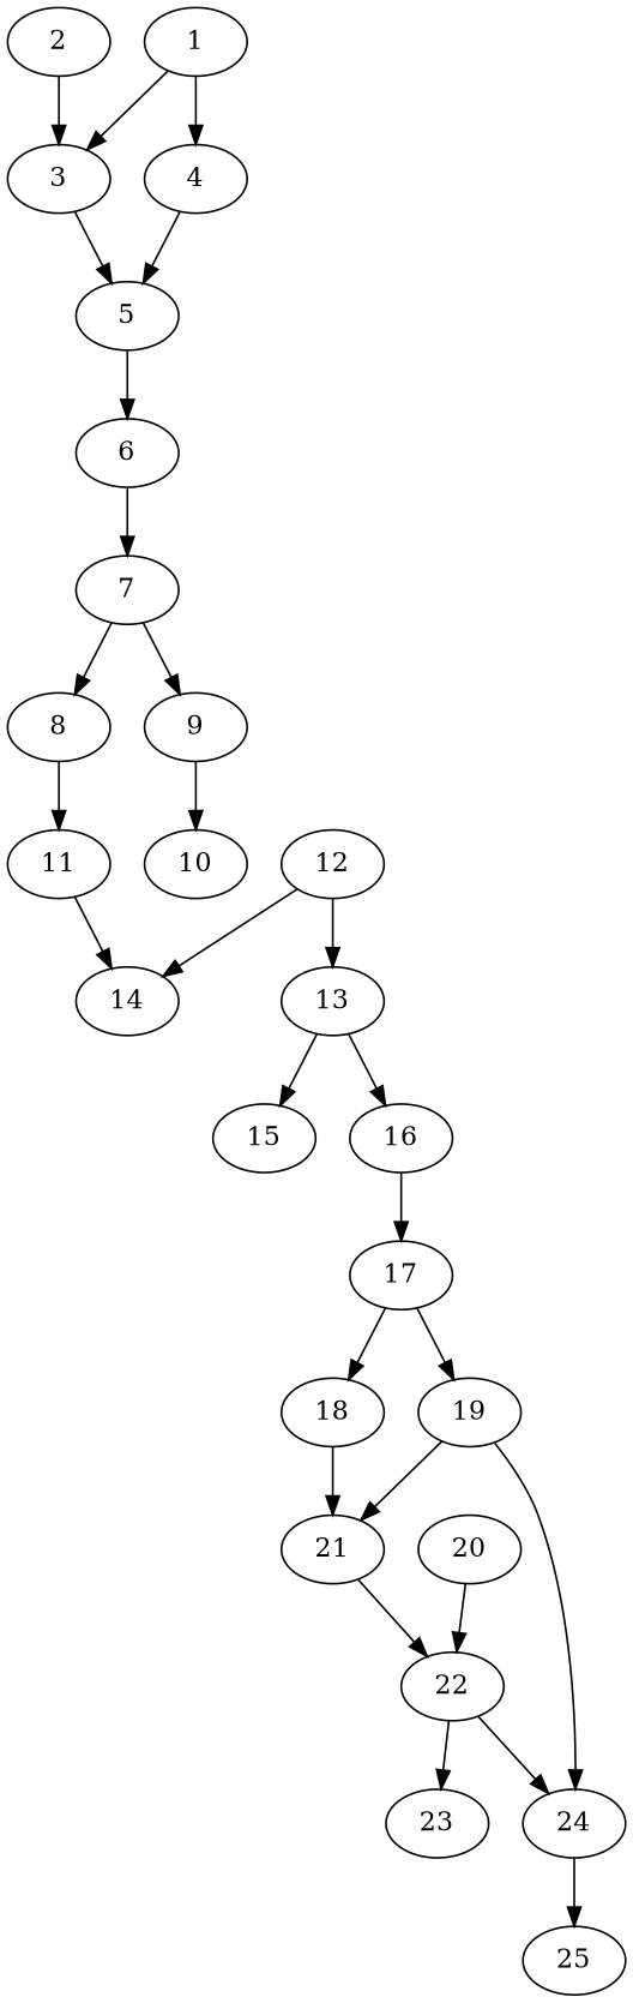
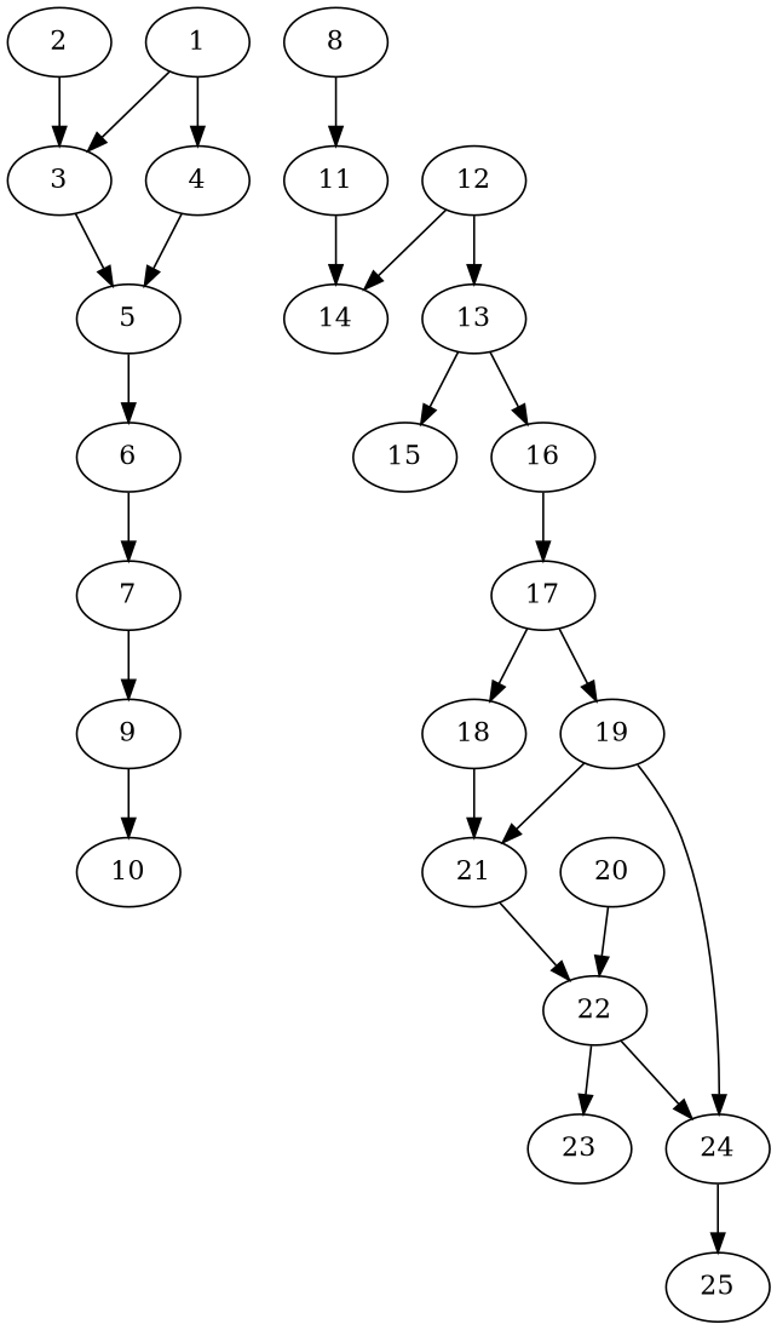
  digraph {
    node [alpha=0.05]
    1 [alpha=0.15 expect_size=34061312]
    3 [alpha=0.09 expect_size=31070208]
    4 [alpha=0.03 expect_size=35076096]
    5 [alpha=0.11 expect_size=14675968]
    6 [alpha=0.19 expect_size=39977984]
    2 [alpha=0.16 expect_size=23992320]
    7 [alpha=0.17 expect_size=42894336]
    8 [alpha=0.13 expect_size=22518784]
    9 [expect_size=16827392]
    11 [alpha=0.11 expect_size=35509248]
    10 [alpha=0.01 expect_size=43646976]
    14 [expect_size=33458176]
    12 [alpha=0.01 expect_size=23863296]
    13 [expect_size=13319168]
    15 [alpha=0.12 expect_size=41568256]
    16 [alpha=0.15 expect_size=21479424]
    17 [alpha=0.01 expect_size=19775488]
    18 [alpha=0.16 expect_size=13836288]
    19 [alpha=0.17 expect_size=44013568]
    21 [expect_size=10942464]
    24 [alpha=0.02 expect_size=52001792]
    22 [alpha=0.12 expect_size=37189632]
    20 [expect_size=9095168]
    23 [alpha=0.11 expect_size=40369152]
    25 [alpha=0.18 expect_size=16093184]
    1 -> 3
    1 -> 4
    3 -> 5
    4 -> 5
    5 -> 6
    6 -> 7
    2 -> 3
-   7 -> 8
    7 -> 9
    8 -> 11
    9 -> 10
    11 -> 14
    12 -> 14
    12 -> 13
    13 -> 15
    13 -> 16
    16 -> 17
    17 -> 18
    17 -> 19
    18 -> 21
    19 -> 21
    19 -> 24
    21 -> 22
    24 -> 25
    22 -> 24
    22 -> 23
    20 -> 22
  }
